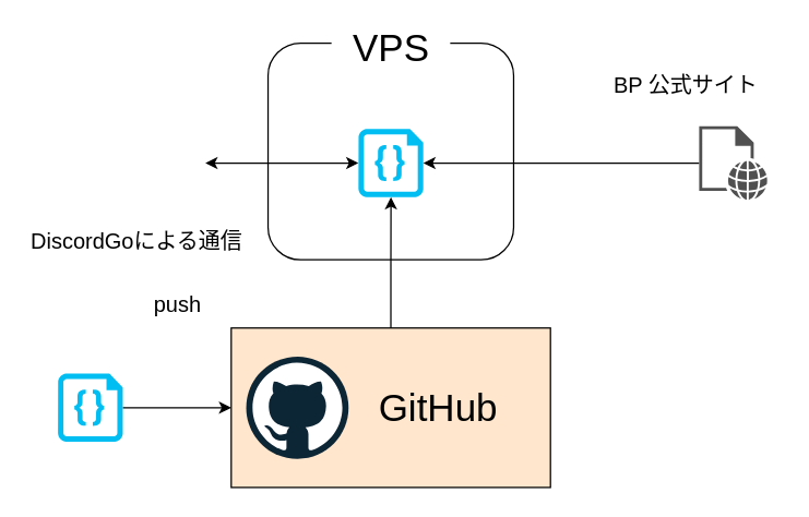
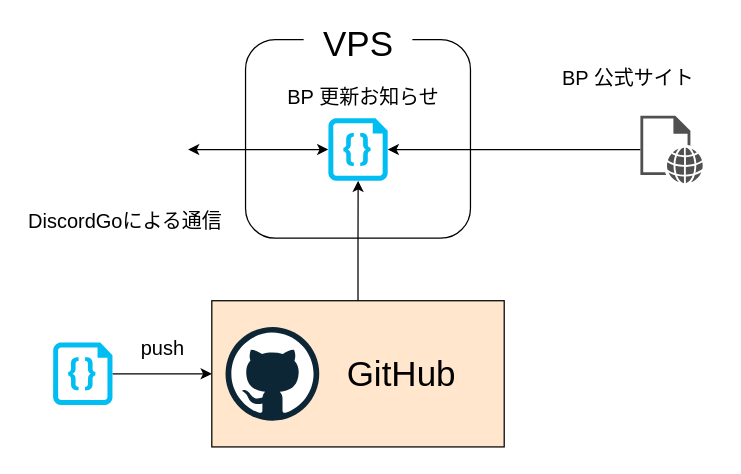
  <mxCell id="0" />
  <mxCell id="1" parent="0" />
  <mxCell id="2" value="&lt;font style=&quot;font-size: 28px&quot;&gt;&amp;nbsp; &amp;nbsp; &amp;nbsp; &amp;nbsp; &amp;nbsp;GitHub&lt;/font&gt;" style="rounded=0;whiteSpace=wrap;html=1;fillColor=#ffe6cc;" parent="1" vertex="1"><mxGeometry x="169" y="240" width="234" height="117" as="geometry" /></mxCell>
  <mxCell id="3" value="" style="dashed=0;outlineConnect=0;html=1;align=center;labelPosition=center;verticalLabelPosition=bottom;verticalAlign=top;shape=mxgraph.weblogos.github;fontSize=28;" parent="1" vertex="1"><mxGeometry x="180" y="261" width="75" height="75" as="geometry" /></mxCell>
  <mxCell id="4" style="edgeStyle=orthogonalEdgeStyle;rounded=0;orthogonalLoop=1;jettySize=auto;html=1;exitX=1;exitY=0.5;exitDx=0;exitDy=0;exitPerimeter=0;fontSize=16;" parent="1" source="5" target="2" edge="1"><mxGeometry relative="1" as="geometry" /></mxCell>
  <mxCell id="5" value="" style="verticalLabelPosition=bottom;html=1;verticalAlign=top;align=center;strokeColor=none;fillColor=#00BEF2;shape=mxgraph.azure.code_file;pointerEvents=1;fontSize=16;" parent="1" vertex="1"><mxGeometry x="42" y="273.5" width="47.5" height="50" as="geometry" /></mxCell>
- <mxCell id="6" value="&lt;font style=&quot;font-size: 16px&quot;&gt;push&lt;/font&gt;" style="text;html=1;strokeColor=none;fillColor=none;align=center;verticalAlign=middle;whiteSpace=wrap;rounded=0;fontSize=28;" parent="1" vertex="1"><mxGeometry x="95.25" y="206" width="70" height="25" as="geometry" /></mxCell>
+ <mxCell id="6" value="&lt;font style=&quot;font-size: 16px&quot;&gt;push&lt;/font&gt;" style="text;html=1;strokeColor=none;fillColor=none;align=center;verticalAlign=middle;whiteSpace=wrap;rounded=0;fontSize=28;" parent="1" vertex="1"><mxGeometry x="95.25" y="261" width="70" height="25" as="geometry" /></mxCell>
  <mxCell id="7" value="" style="rounded=1;whiteSpace=wrap;html=1;fontSize=16;" vertex="1" parent="1"><mxGeometry x="196" y="31" width="180" height="159" as="geometry" /></mxCell>
  <mxCell id="8" value="&lt;span style=&quot;font-size: 28px&quot;&gt;VPS&lt;/span&gt;" style="text;html=1;align=center;verticalAlign=middle;whiteSpace=wrap;rounded=0;fontSize=16;fillColor=default;" vertex="1" parent="1"><mxGeometry x="242.5" y="20" width="87" height="30" as="geometry" /></mxCell>
  <mxCell id="9" value="" style="shape=image;html=1;verticalAlign=top;verticalLabelPosition=bottom;labelBackgroundColor=#ffffff;imageAspect=0;aspect=fixed;image=https://cdn1.iconfinder.com/data/icons/unicons-line-vol-3/24/discord-128.png;fontSize=28;fillColor=default;" vertex="1" parent="1"><mxGeometry x="72" y="80" width="78" height="78" as="geometry" /></mxCell>
  <mxCell id="10" value="" style="endArrow=classic;startArrow=classic;html=1;rounded=0;fontSize=28;" edge="1" parent="1" source="9" target="12"><mxGeometry width="50" height="50" relative="1" as="geometry"><mxPoint x="307.5" y="194" as="sourcePoint" /><mxPoint x="357.5" y="144" as="targetPoint" /></mxGeometry></mxCell>
  <mxCell id="11" value="&lt;span style=&quot;font-size: 16px&quot;&gt;DiscordGoによる通信&lt;/span&gt;" style="text;html=1;strokeColor=none;fillColor=none;align=center;verticalAlign=middle;whiteSpace=wrap;rounded=0;fontSize=28;" vertex="1" parent="1"><mxGeometry x="20" y="144" width="160" height="56" as="geometry" /></mxCell>
  <mxCell id="12" value="" style="verticalLabelPosition=bottom;html=1;verticalAlign=top;align=center;strokeColor=none;fillColor=#00BEF2;shape=mxgraph.azure.code_file;pointerEvents=1;fontSize=16;" vertex="1" parent="1"><mxGeometry x="262.25" y="94" width="47.5" height="50" as="geometry" /></mxCell>
  <mxCell id="13" style="edgeStyle=orthogonalEdgeStyle;rounded=0;orthogonalLoop=1;jettySize=auto;html=1;exitX=0.5;exitY=0;exitDx=0;exitDy=0;fontSize=16;" edge="1" parent="1" source="2" target="12"><mxGeometry relative="1" as="geometry" /></mxCell>
+ <mxCell id="14" value="&lt;font style=&quot;font-size: 16px&quot;&gt;BP 更新お知らせ&lt;/font&gt;" style="text;html=1;strokeColor=none;fillColor=none;align=center;verticalAlign=middle;whiteSpace=wrap;rounded=0;fontSize=28;" vertex="1" parent="1"><mxGeometry x="222" y="60" width="137" height="25" as="geometry" /></mxCell>
  <mxCell id="15" style="edgeStyle=orthogonalEdgeStyle;rounded=0;orthogonalLoop=1;jettySize=auto;html=1;fontSize=16;" edge="1" parent="1" source="16" target="12"><mxGeometry relative="1" as="geometry" /></mxCell>
  <mxCell id="16" value="" style="sketch=0;pointerEvents=1;shadow=0;dashed=0;html=1;strokeColor=none;fillColor=#505050;labelPosition=center;verticalLabelPosition=bottom;verticalAlign=top;outlineConnect=0;align=center;shape=mxgraph.office.concepts.web_page;fontSize=16;" vertex="1" parent="1"><mxGeometry x="512" y="92" width="50" height="54" as="geometry" /></mxCell>
  <mxCell id="17" value="&lt;font style=&quot;font-size: 16px&quot;&gt;BP 公式サイト&lt;/font&gt;" style="text;html=1;strokeColor=none;fillColor=none;align=center;verticalAlign=middle;whiteSpace=wrap;rounded=0;fontSize=28;" vertex="1" parent="1"><mxGeometry x="433.5" y="45" width="137" height="25" as="geometry" /></mxCell>
